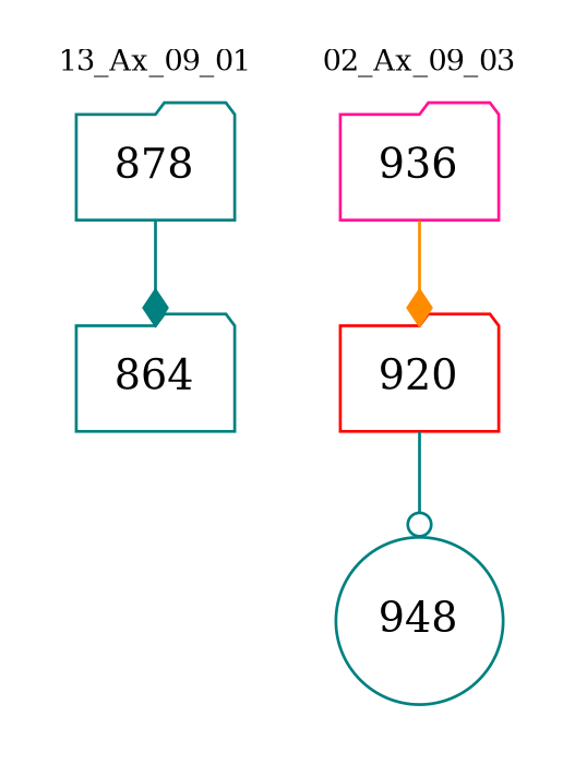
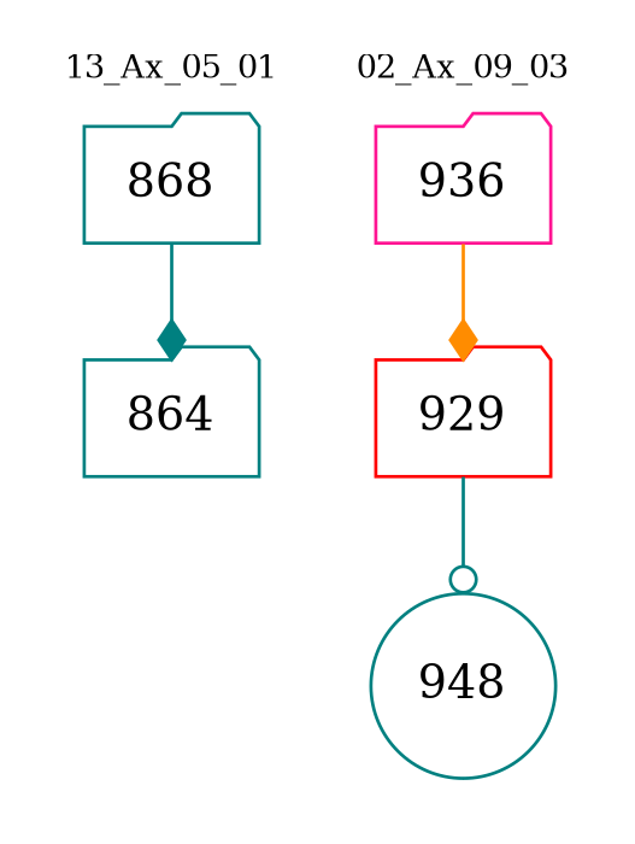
  digraph {
    node [color=teal shape=folder]
    edge [arrowhead=diamond color=teal]
-   n1 [label=878]
+   n1 [label=868]
    n2 [label=864]
    n3 [color=deeppink label=936]
-   n4 [color=red label=920]
+   n4 [color=red label=929]
    n5 [label=948 shape=circle]
    subgraph cluster_1 {
      color=white
      fontsize=10
-     label="13_Ax_09_01"
+     label="13_Ax_05_01"
      n1
      n2
    }
    subgraph cluster_2 {
      color=white
      fontsize=10
      label="02_Ax_09_03"
      n3
      n4
      n5
    }
    n1 -> n2
    n3 -> n4 [color=darkorange]
    n4 -> n5 [arrowhead=odot]
  }
